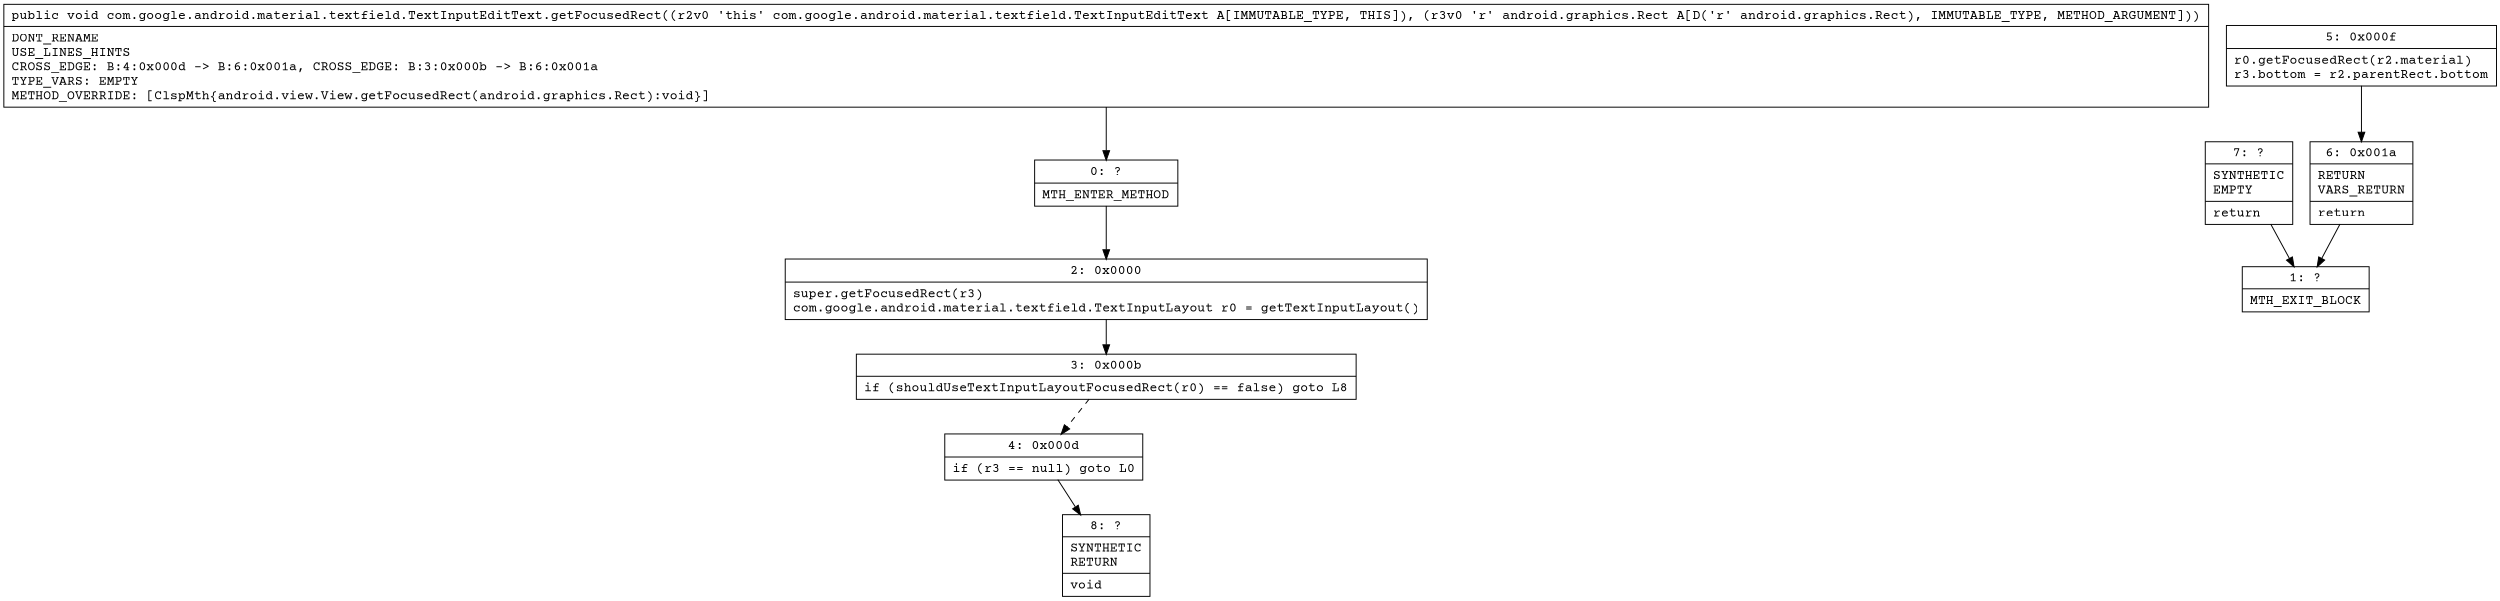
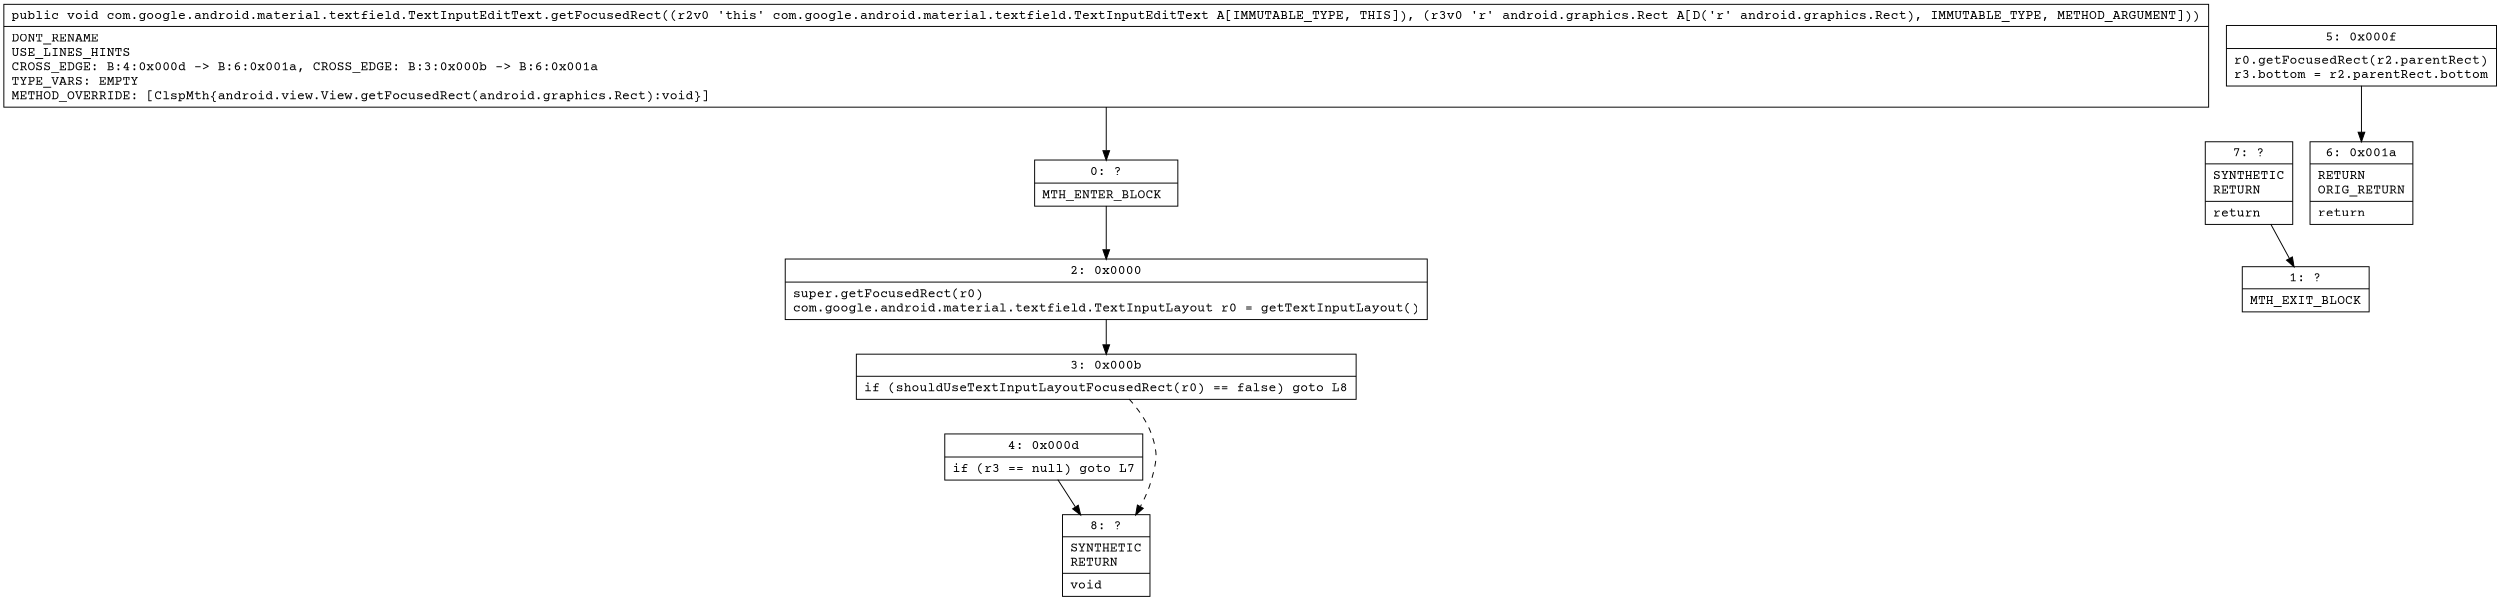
  digraph {
    fontname="Courier Prime"
    node [fontname="Courier Prime" shape=record]
    edge [fontname="Courier Prime"]
-   n1 [label="{0\:\ ?|MTH_ENTER_METHOD\l}"]
-   n2 [label="{2\:\ 0x0000|super.getFocusedRect(r3)\lcom.google.android.material.textfield.TextInputLayout r0 = getTextInputLayout()\l}"]
+   n1 [label="{0\:\ ?|MTH_ENTER_BLOCK\l}"]
+   n2 [label="{2\:\ 0x0000|super.getFocusedRect(r0)\lcom.google.android.material.textfield.TextInputLayout r0 = getTextInputLayout()\l}"]
    n3 [label="{3\:\ 0x000b|if (shouldUseTextInputLayoutFocusedRect(r0) == false) goto L8\l}"]
-   n4 [label="{4\:\ 0x000d|if (r3 == null) goto L0\l}"]
+   n4 [label="{4\:\ 0x000d|if (r3 == null) goto L7\l}"]
    n5 [label="{8\:\ ?|SYNTHETIC\lRETURN\l|void\l}"]
-   n6 [label="{7\:\ ?|SYNTHETIC\lEMPTY\l|return\l}"]
+   n6 [label="{7\:\ ?|SYNTHETIC\lRETURN\l|return\l}"]
    n7 [label="{1\:\ ?|MTH_EXIT_BLOCK\l}"]
-   n8 [label="{5\:\ 0x000f|r0.getFocusedRect(r2.material)\lr3.bottom = r2.parentRect.bottom\l}"]
-   n9 [label="{6\:\ 0x001a|RETURN\lVARS_RETURN\l|return\l}"]
+   n8 [label="{5\:\ 0x000f|r0.getFocusedRect(r2.parentRect)\lr3.bottom = r2.parentRect.bottom\l}"]
+   n9 [label="{6\:\ 0x001a|RETURN\lORIG_RETURN\l|return\l}"]
    n10 [label="{public void com.google.android.material.textfield.TextInputEditText.getFocusedRect((r2v0 'this' com.google.android.material.textfield.TextInputEditText A[IMMUTABLE_TYPE, THIS]), (r3v0 'r' android.graphics.Rect A[D('r' android.graphics.Rect), IMMUTABLE_TYPE, METHOD_ARGUMENT]))  | DONT_RENAME\lUSE_LINES_HINTS\lCROSS_EDGE: B:4:0x000d \-\> B:6:0x001a, CROSS_EDGE: B:3:0x000b \-\> B:6:0x001a\lTYPE_VARS: EMPTY\lMETHOD_OVERRIDE: [ClspMth\{android.view.View.getFocusedRect(android.graphics.Rect):void\}]\l}"]
    n1 -> n2
    n2 -> n3
-   n3 -> n4 [style=dashed]
+   n3 -> n5 [style=dashed]
    n4 -> n5
    n6 -> n7
    n8 -> n9
-   n9 -> n7
    n10 -> n1
  }
